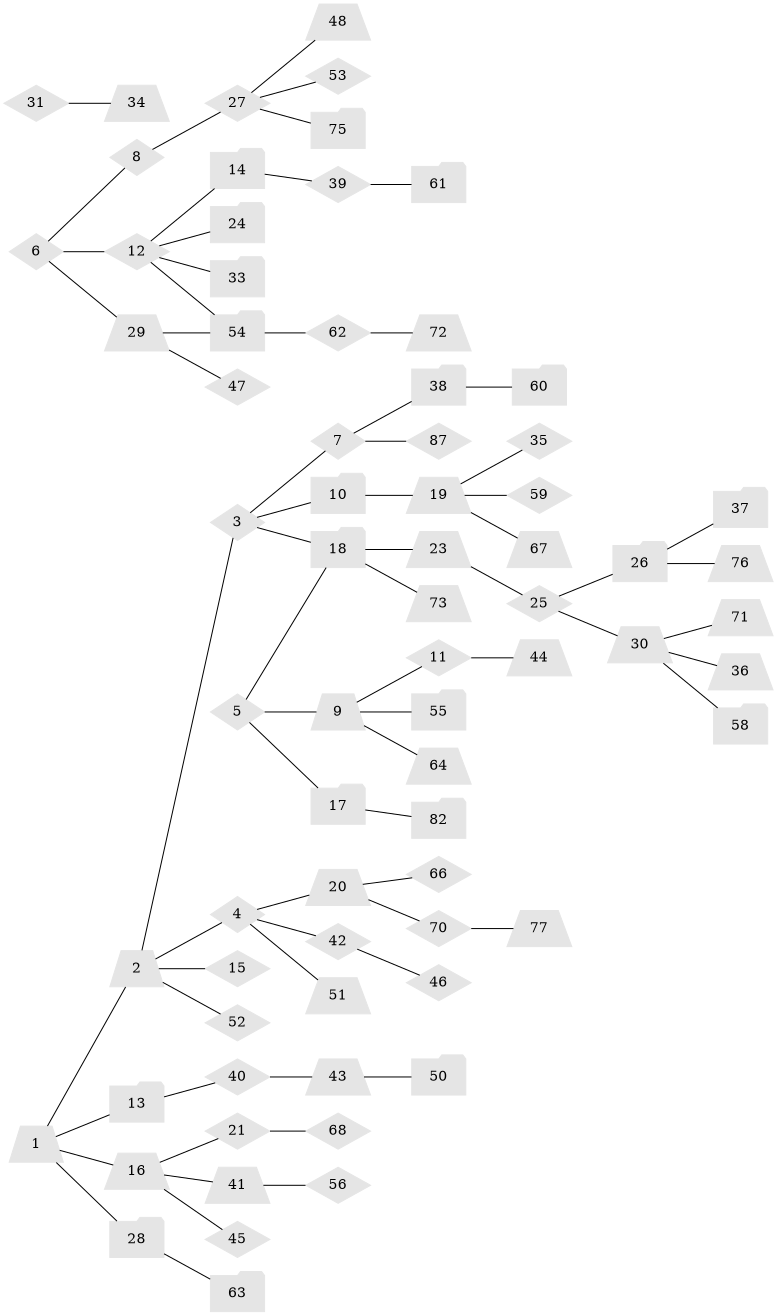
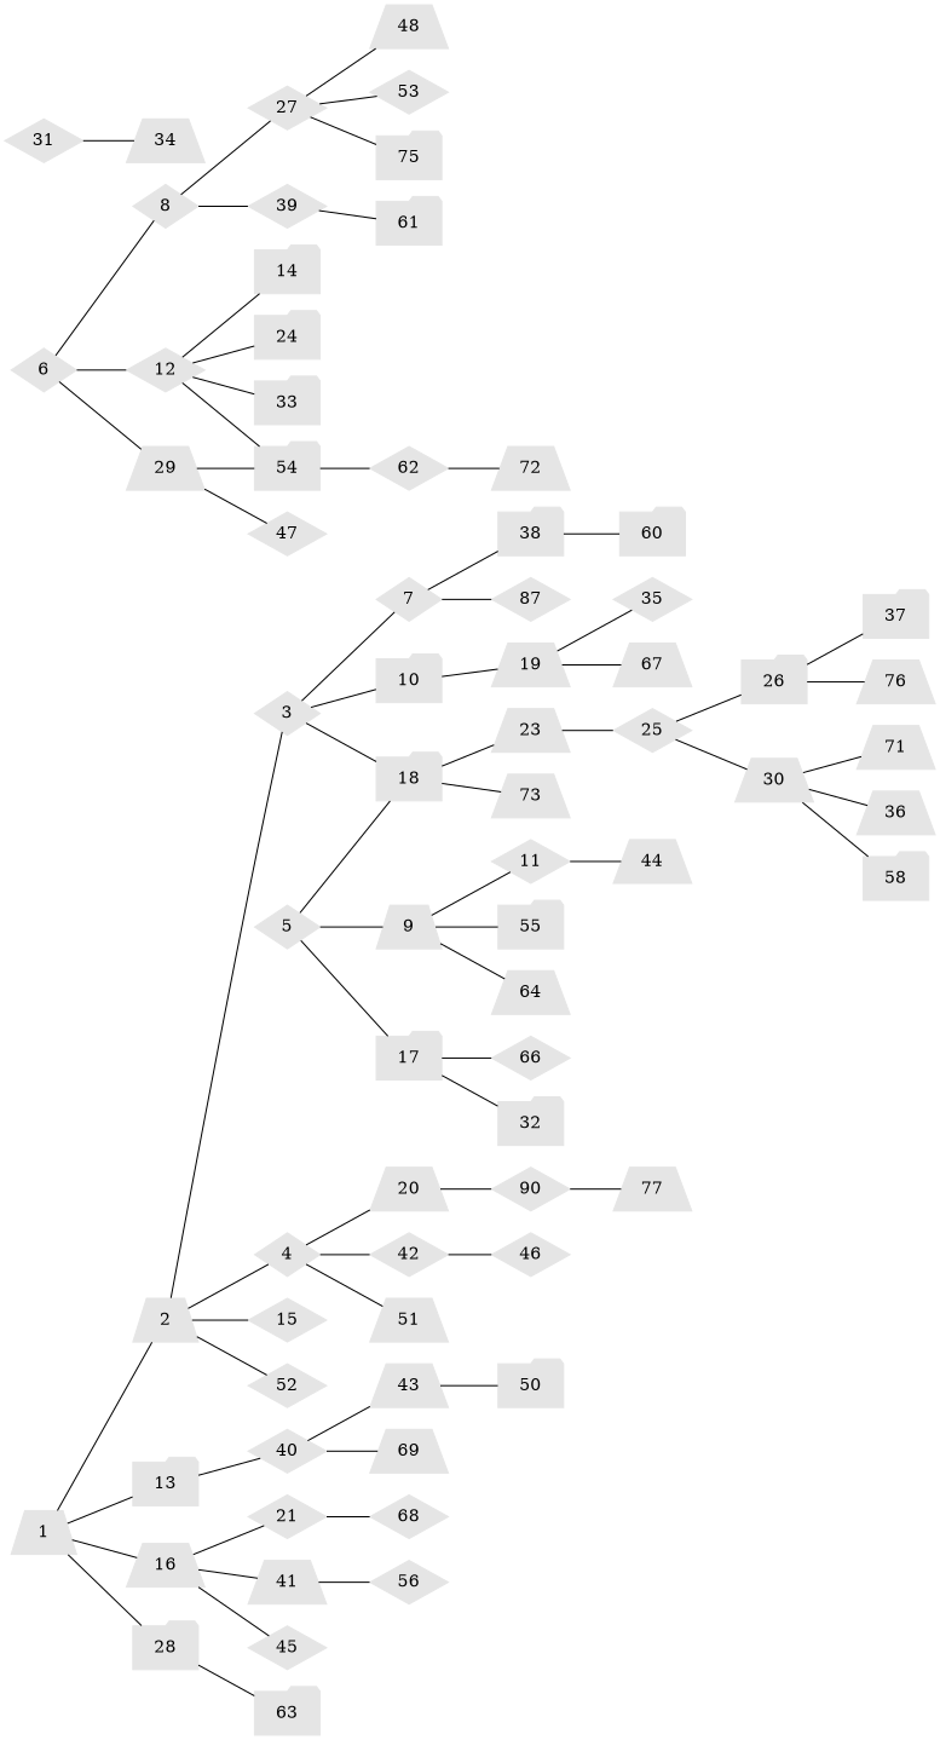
  graph {
    rankdir=LR
    node [color=gray90 shape=diamond style=filled]
    edge [weight=1.0]
    1 [shape=trapezium]
    2 [shape=trapezium]
    13 [shape=folder]
    16 [shape=trapezium]
    28 [shape=folder]
    3
    4
    15
    52
    6
    8
    12
    29 [shape=trapezium]
    40
    21
    41 [shape=trapezium]
    45
    63 [shape=folder]
    7
    10 [shape=folder]
    18 [shape=folder]
    20 [shape=trapezium]
    42
    51 [shape=trapezium]
    5
    9 [shape=trapezium]
    17 [shape=folder]
    38 [shape=folder]
    n29 [label=87]
    19 [shape=trapezium]
    66
-   70
+   70 [label=90]
    46
    11
    55 [shape=folder]
    64 [shape=trapezium]
-   32 [shape=folder label=82]
+   32 [shape=folder]
    23 [shape=trapezium]
    73 [shape=trapezium]
    27
    39
    14 [shape=folder]
    24 [shape=folder]
    33 [shape=folder]
    54 [shape=folder]
    47
    60 [shape=folder]
    48 [shape=trapezium]
    53
    75 [shape=folder]
    61 [shape=folder]
    44 [shape=trapezium]
    35
-   59
    67 [shape=trapezium]
    62
    43 [shape=trapezium]
+   69 [shape=trapezium]
    68
    56
    25
    77 [shape=trapezium]
    26 [shape=folder]
    30 [shape=trapezium]
    37 [shape=folder]
    76 [shape=trapezium]
    71 [shape=trapezium]
    36 [shape=trapezium]
    58 [shape=folder]
    31
    34 [shape=trapezium]
    50 [shape=folder]
    72 [shape=trapezium]
    1 -- 2
    1 -- 13
    1 -- 16
    1 -- 28
    2 -- 3
    2 -- 4
    2 -- 15
    2 -- 52
    13 -- 40
    16 -- 21
    16 -- 41
    16 -- 45
    28 -- 63
    3 -- 7
    3 -- 10
    3 -- 18
    4 -- 20
    4 -- 42
    4 -- 51
    6 -- 8
    6 -- 12
    6 -- 29
    8 -- 27
-   14 -- 39
+   8 -- 39
    12 -- 14
    12 -- 24
    12 -- 33
    12 -- 54
    29 -- 54
    29 -- 47
    40 -- 43
+   40 -- 69
    21 -- 68
    41 -- 56
    7 -- 38
    7 -- n29
    10 -- 19
    18 -- 23
    18 -- 73
-   20 -- 66
+   17 -- 66
    20 -- 70
    42 -- 46
    5 -- 18
    5 -- 9
    5 -- 17
    9 -- 11
    9 -- 55
    9 -- 64
    17 -- 32
    38 -- 60
    19 -- 35
-   19 -- 59
    19 -- 67
    70 -- 77
    11 -- 44
    23 -- 25
    27 -- 48
    27 -- 53
    27 -- 75
    39 -- 61
    54 -- 62
    62 -- 72
    43 -- 50
    25 -- 26
    25 -- 30
    26 -- 37
    26 -- 76
    30 -- 71
    30 -- 36
    30 -- 58
    31 -- 34
  }
